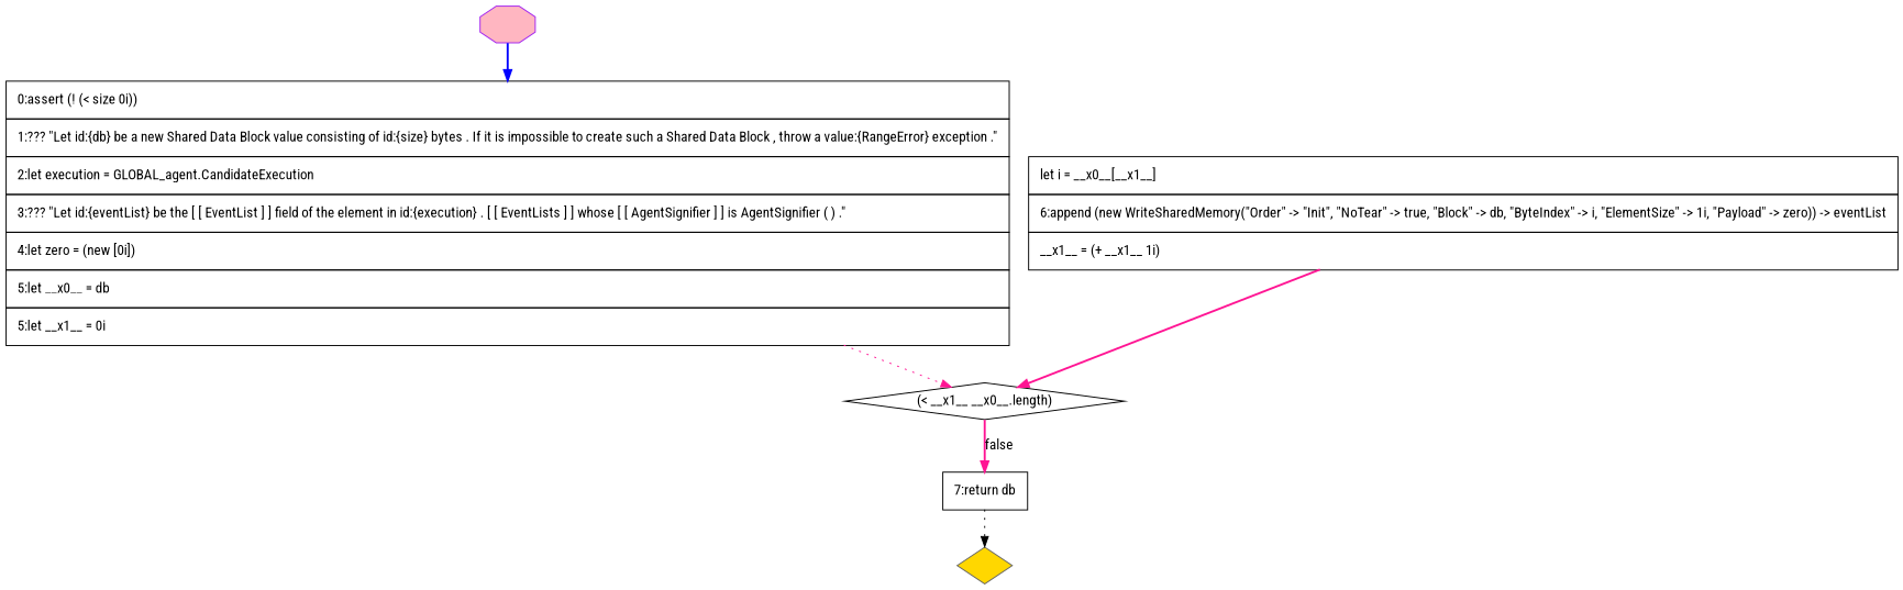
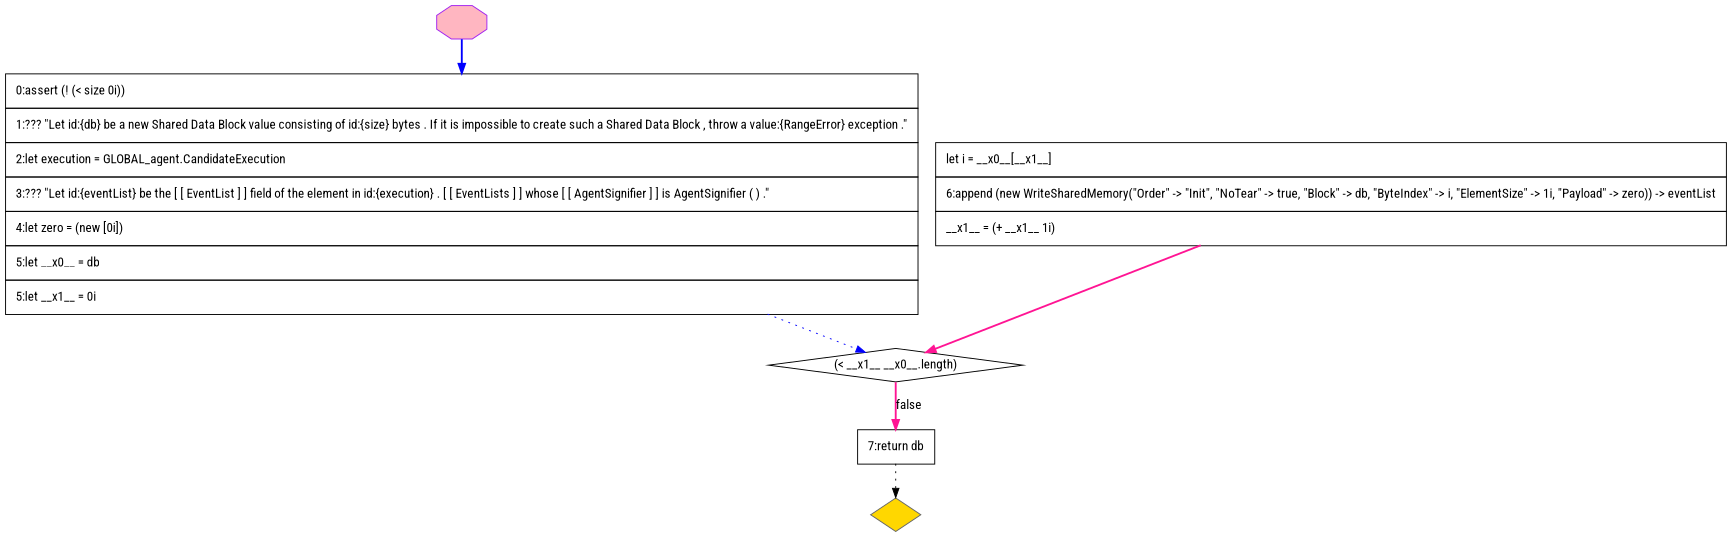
  digraph {
    fontname="Roboto Condensed"
    node [color=black fillcolor=white fontname="Roboto Condensed" shape=none style=filled]
    edge [color=blue fontname="Roboto Condensed" style=bold]
    n1 [label=<<font color="black">     <table border="0" cellborder="1" cellspacing="0" cellpadding="10">       <tr><td align="left">7:return db</td></tr>     </table>   </font>> margin=0]
    n2 [color=gray40 fillcolor=gold label=" " shape=diamond]
    n3 [color=purple fillcolor=lightpink label=" " shape=octagon]
    n4 [label=<<font color="black">     <table border="0" cellborder="1" cellspacing="0" cellpadding="10">       <tr><td align="left">0:assert (! (&lt; size 0i))</td></tr>       <tr><td align="left">1:??? &quot;Let id:{db} be a new Shared Data Block value consisting of id:{size} bytes . If it is impossible to create such a Shared Data Block , throw a value:{RangeError} exception .&quot;</td></tr>       <tr><td align="left">2:let execution = GLOBAL_agent.CandidateExecution</td></tr>       <tr><td align="left">3:??? &quot;Let id:{eventList} be the [ [ EventList ] ] field of the element in id:{execution} . [ [ EventLists ] ] whose [ [ AgentSignifier ] ] is AgentSignifier ( ) .&quot;</td></tr>       <tr><td align="left">4:let zero = (new [0i])</td></tr>       <tr><td align="left">5:let __x0__ = db</td></tr>       <tr><td align="left">5:let __x1__ = 0i</td></tr>     </table>   </font>> margin=0]
    n5 [label=<<font color="black">(&lt; __x1__ __x0__.length)</font>> shape=diamond]
    n6 [label=<<font color="black">     <table border="0" cellborder="1" cellspacing="0" cellpadding="10">       <tr><td align="left">let i = __x0__[__x1__]</td></tr>       <tr><td align="left">6:append (new WriteSharedMemory(&quot;Order&quot; -&gt; &quot;Init&quot;, &quot;NoTear&quot; -&gt; true, &quot;Block&quot; -&gt; db, &quot;ByteIndex&quot; -&gt; i, &quot;ElementSize&quot; -&gt; 1i, &quot;Payload&quot; -&gt; zero)) -&gt; eventList</td></tr>       <tr><td align="left">__x1__ = (+ __x1__ 1i)</td></tr>     </table>   </font>> margin=0]
    n1 -> n2 [color=black style=dotted]
    n3 -> n4
-   n4 -> n5 [color=deeppink style=dotted]
+   n4 -> n5 [style=dotted]
    n5 -> n1 [color=deeppink label=<<font color="black">false</font>>]
    n6 -> n5 [color=deeppink]
  }
